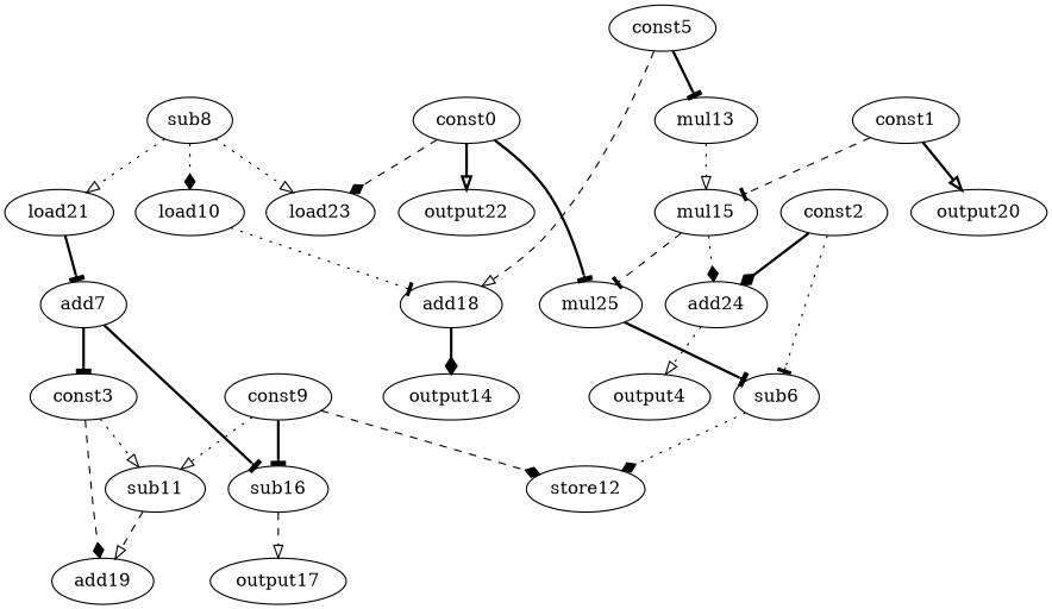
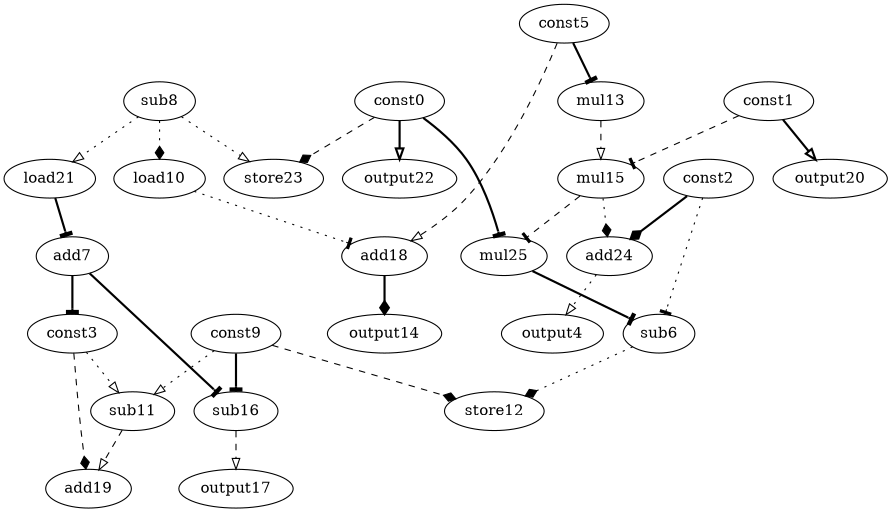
  digraph {
    node [opcode=const]
    edge [arrowhead=onormal operand=0 style=bold]
    output22 [opcode=output]
    const0
-   store23 [opcode=store label=load23]
+   store23 [opcode=store]
    mul25 [opcode=mul]
    n5 [label=sub6 opcode=add]
    mul15 [opcode=mul]
    const1
    output20 [opcode=output]
    add24 [opcode=add]
    const2
    store12 [opcode=store]
    output4 [opcode=output]
    sub11 [opcode=sub]
    const3
    add19 [opcode=add]
    add7 [opcode=add]
    sub16 [opcode=sub]
    mul13 [opcode=mul]
    const5
    add18 [opcode=add]
    output14 [opcode=output]
    output17 [opcode=output]
    n23 [label=sub8]
    load10 [opcode=load]
    load21 [opcode=load]
    const9
    const0 -> output22
    const0 -> store23 [arrowhead=diamond style=dashed]
    const0 -> mul25 [arrowhead=tee]
    mul25 -> n5 [arrowhead=tee]
    n5 -> store12 [arrowhead=diamond operand=1 style=dotted]
    mul15 -> mul25 [arrowhead=tee operand=1 style=dashed]
    mul15 -> add24 [arrowhead=diamond operand=1 style=dotted]
    const1 -> mul15 [arrowhead=tee style=dashed]
    const1 -> output20
    add24 -> output4 [style=dotted]
    const2 -> n5 [arrowhead=tee operand=1 style=dotted]
    const2 -> add24 [arrowhead=diamond]
    sub11 -> add19 [style=dashed]
    const3 -> sub11 [operand=1 style=dotted]
    const3 -> add19 [arrowhead=diamond operand=1 style=dashed]
    add7 -> const3 [arrowhead=tee]
    add7 -> sub16 [arrowhead=tee operand=1]
    sub16 -> output17 [style=dashed]
-   mul13 -> mul15 [operand=1 style=dotted]
+   mul13 -> mul15 [operand=1 style=dashed]
    const5 -> mul13 [arrowhead=tee operand=1]
    const5 -> add18 [operand=1 style=dashed]
    add18 -> output14 [arrowhead=diamond]
    n23 -> store23 [operand=1 style=dotted]
    n23 -> load10 [arrowhead=diamond style=dotted]
    n23 -> load21 [style=dotted]
    load10 -> add18 [arrowhead=tee style=dotted]
    load21 -> add7 [arrowhead=tee operand=1]
    const9 -> store12 [arrowhead=diamond style=dashed]
    const9 -> sub11 [style=dotted]
    const9 -> sub16 [arrowhead=tee]
  }
